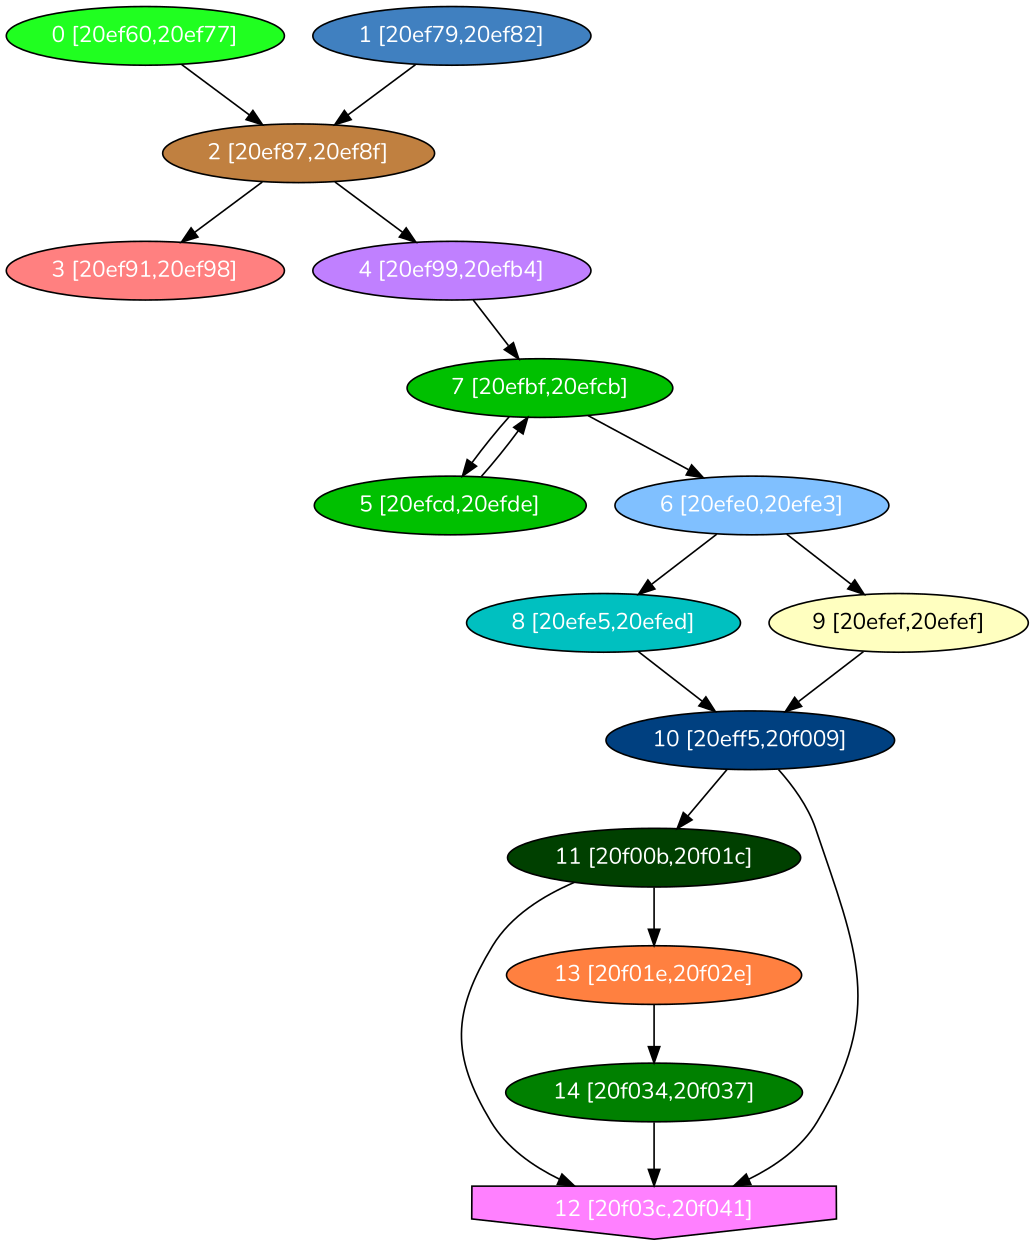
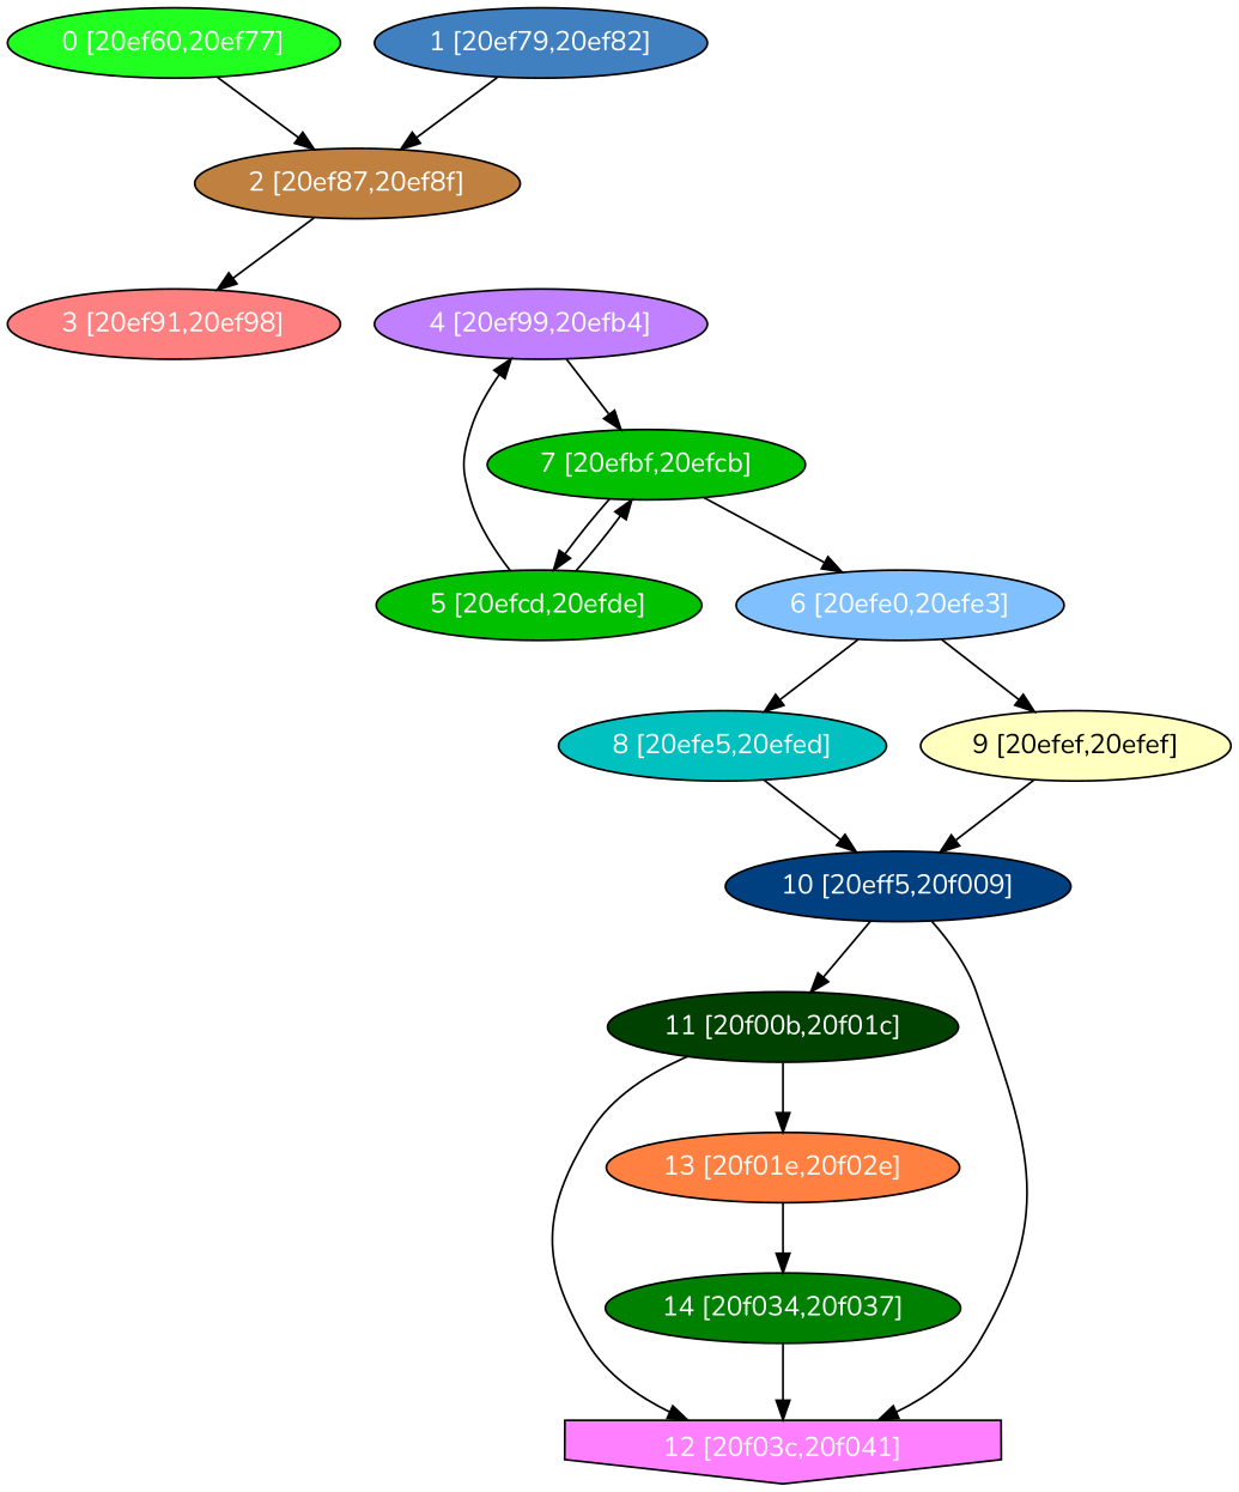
  digraph {
    fontname=Nunito
    node [fillcolor="#00C000" fontcolor="#ffffff" fontname=Nunito shape=oval style=filled]
    edge [fontname=Nunito]
    n1 [fillcolor="#20FF20" label="0 [20ef60,20ef77]"]
    n2 [fillcolor="#C08040" label="2 [20ef87,20ef8f]"]
    n3 [fillcolor="#4080C0" label="1 [20ef79,20ef82]"]
    n4 [fillcolor="#FF8080" label="3 [20ef91,20ef98]"]
    n5 [fillcolor="#C080FF" label="4 [20ef99,20efb4]"]
    n6 [label="7 [20efbf,20efcb]"]
    n7 [label="5 [20efcd,20efde]"]
    n8 [fillcolor="#80C0FF" label="6 [20efe0,20efe3]"]
    n9 [fillcolor="#00C0C0" label="8 [20efe5,20efed]"]
    n10 [fillcolor="#FFFFC0" fontcolor="#000000" label="9 [20efef,20efef]"]
    n11 [fillcolor="#004080" label="10 [20eff5,20f009]"]
    n12 [fillcolor="#004000" label="11 [20f00b,20f01c]"]
    n13 [fillcolor="#FF80FF" label="12 [20f03c,20f041]" shape=invhouse]
    n14 [fillcolor="#FF8040" label="13 [20f01e,20f02e]"]
    n15 [fillcolor="#008000" label="14 [20f034,20f037]"]
    n1 -> n2
    n2 -> n4
-   n2 -> n5
+   n7 -> n5
    n3 -> n2
    n5 -> n6
    n6 -> n7
    n6 -> n8
    n7 -> n6
    n8 -> n9
    n8 -> n10
    n9 -> n11
    n10 -> n11
    n11 -> n12
    n11 -> n13
    n12 -> n13
    n12 -> n14
    n14 -> n15
    n15 -> n13
  }
